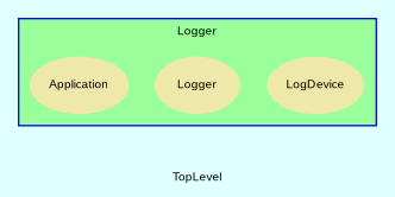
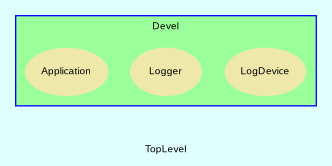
  digraph {
    bgcolor=lightcyan1
    fontname=Arial
    fontsize=8
    label=TopLevel
    node [color=palegoldenrod fontcolor=black fontname=Arial fontsize=8 style=filled]
    n1 [label=LogDevice]
    n2 [label=Logger]
    n3 [label=Application]
    subgraph cluster_1 {
      bgcolor=palegreen1
      color=blue
-     label=Logger
+     label=Devel
      n1
      n2
      n3
    }
  }
